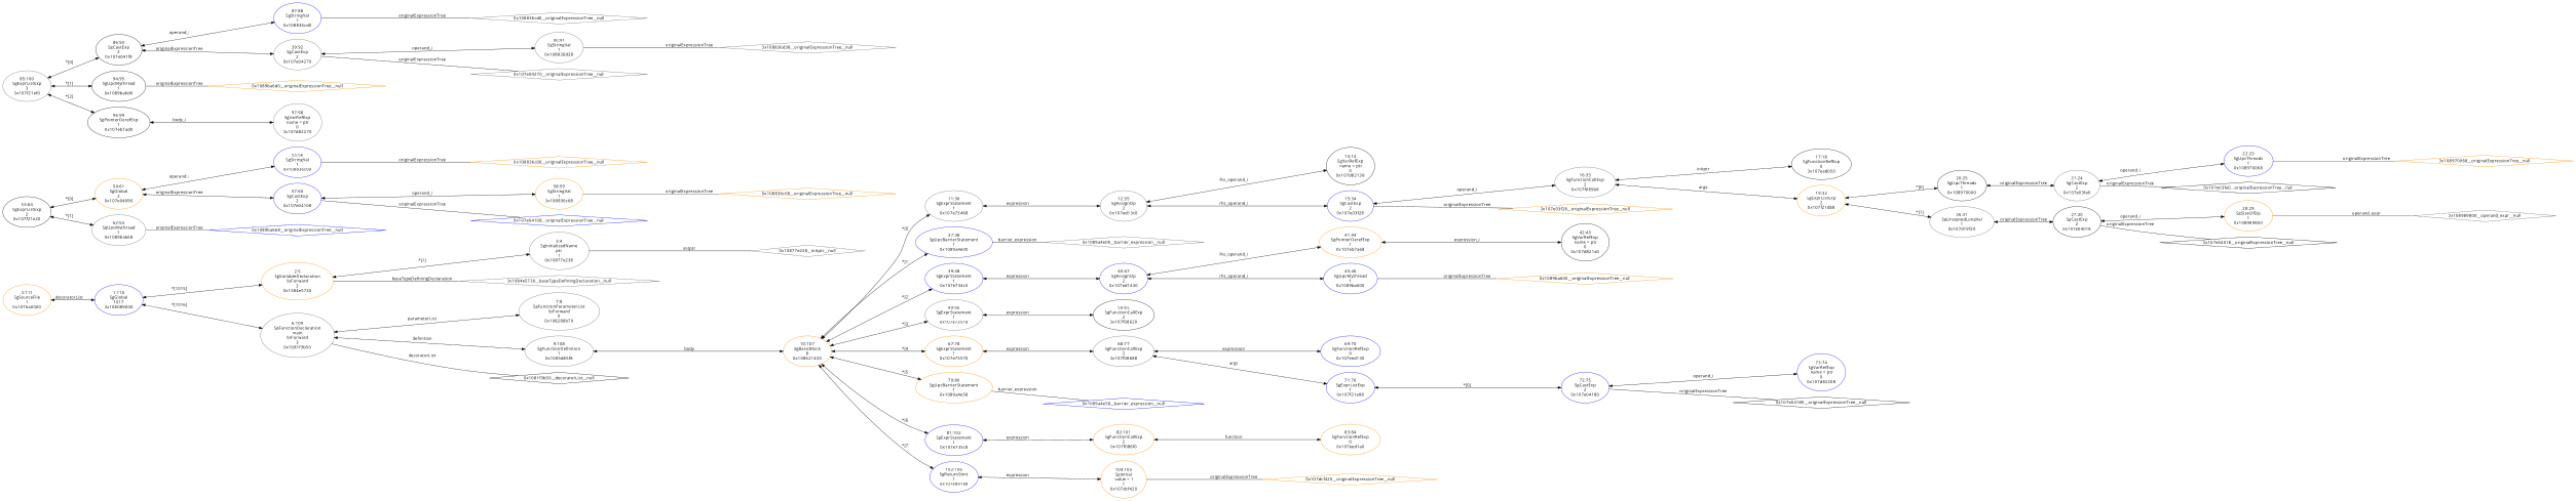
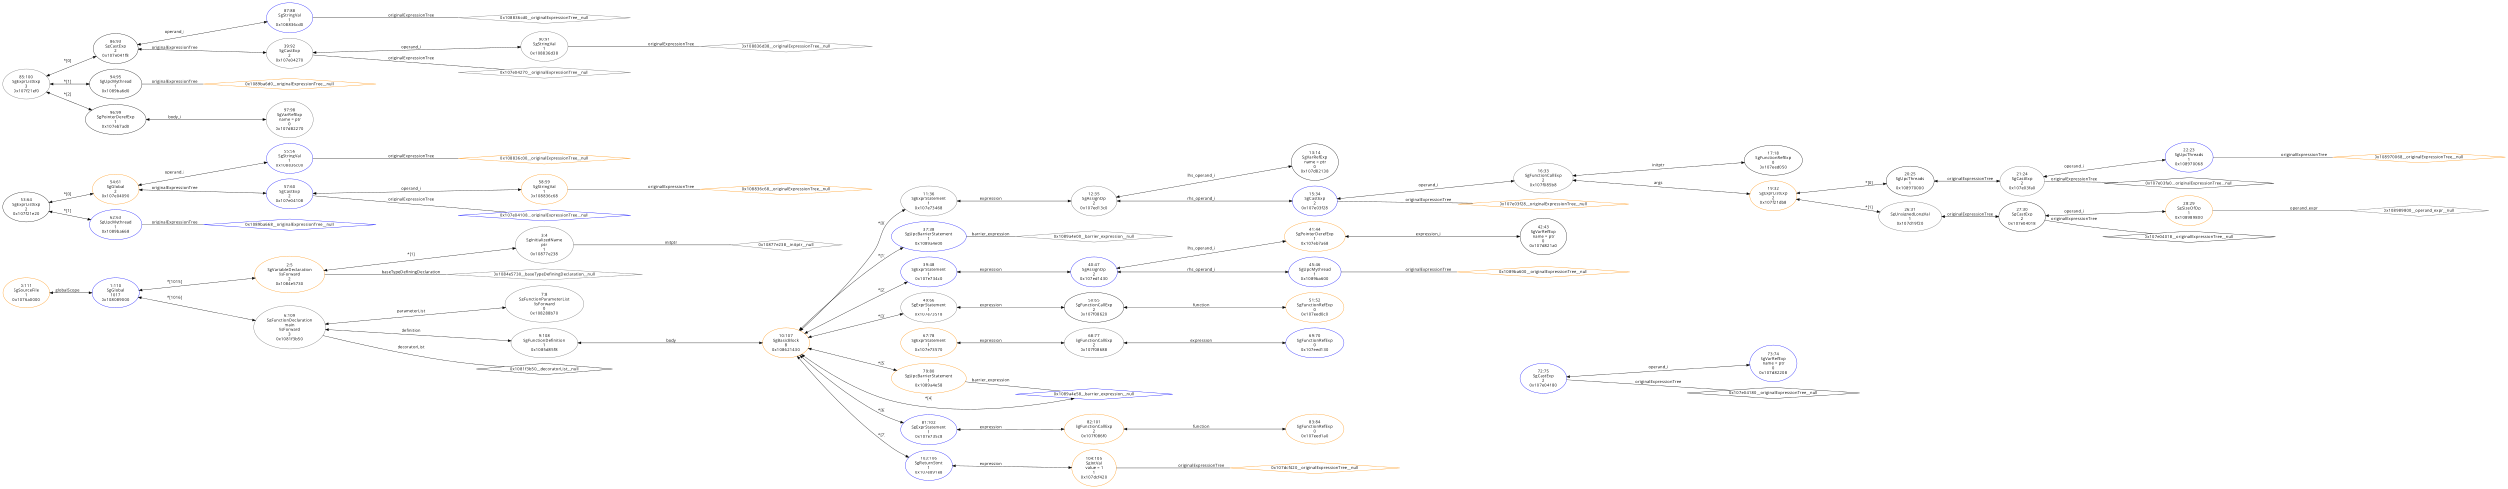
  digraph {
    fontname="Open Sans"
    rankdir=LR
    node [color=gray40 fontname="Open Sans"]
    edge [dir=both fontname="Open Sans"]
    n1 [label="3:4\nSgInitializedName\nptr\n1\n0x10877e238\n"]
    "0x10877e238__initptr__null" [shape=diamond]
    n3 [color=darkorange label="2:5\nSgVariableDeclaration\n!isForward\n2\n0x1084e5730\n"]
    "0x1084e5730__baseTypeDefiningDeclaration__null" [shape=diamond]
    n5 [label="7:8\nSgFunctionParameterList\n!isForward\n0\n0x108288b70\n"]
    n6 [color=black label="13:14\nSgVarRefExp\n name = ptr\n0\n0x107d82138\n"]
    n7 [color=black label="17:18\nSgFunctionRefExp\n0\n0x107eed050\n"]
    n8 [color=blue label="22:23\nSgUpcThreads\n1\n0x108970068\n"]
    "0x108970068__originalExpressionTree__null" [color=darkorange shape=diamond]
    n10 [label="21:24\nSgCastExp\n2\n0x107e03fa0\n"]
    "0x107e03fa0__originalExpressionTree__null" [color=black shape=diamond]
    n12 [color=black label="20:25\nSgUpcThreads\n1\n0x108970000\n"]
    n13 [color=darkorange label="28:29\nSgSizeOfOp\n1\n0x108989800\n"]
    "0x108989800__operand_expr__null" [shape=diamond]
    n15 [color=black label="27:30\nSgCastExp\n2\n0x107e04018\n"]
    "0x107e04018__originalExpressionTree__null" [color=black shape=diamond]
    n17 [label="26:31\nSgUnsignedLongVal\n1\n0x107d19f20\n"]
    n18 [color=darkorange label="19:32\nSgExprListExp\n2\n0x107f21db8\n"]
    n19 [label="16:33\nSgFunctionCallExp\n2\n0x107f085b8\n"]
    n20 [color=blue label="15:34\nSgCastExp\n2\n0x107e03f28\n"]
    "0x107e03f28__originalExpressionTree__null" [color=darkorange shape=diamond]
    n22 [label="12:35\nSgAssignOp\n2\n0x107ed13c0\n"]
    n23 [label="11:36\nSgExprStatement\n1\n0x107e73468\n"]
    n24 [color=blue label="37:38\nSgUpcBarrierStatement\n1\n0x1089a4e00\n"]
    "0x1089a4e00__barrier_expression__null" [shape=diamond]
    n26 [color=black label="42:43\nSgVarRefExp\n name = ptr\n0\n0x107d821a0\n"]
    n27 [color=darkorange label="41:44\nSgPointerDerefExp\n1\n0x107eb7a68\n"]
    n28 [color=blue label="45:46\nSgUpcMythread\n1\n0x1089ba600\n"]
    "0x1089ba600__originalExpressionTree__null" [color=darkorange shape=diamond]
    n30 [color=blue label="40:47\nSgAssignOp\n2\n0x107ed1430\n"]
    n31 [color=blue label="39:48\nSgExprStatement\n1\n0x107e734c0\n"]
+   n32 [color=darkorange label="51:52\nSgFunctionRefExp\n0\n0x107eed0c0\n"]
    n33 [color=blue label="55:56\nSgStringVal\n1\n0x108836c00\n"]
    "0x108836c00__originalExpressionTree__null" [color=darkorange shape=diamond]
    n35 [color=darkorange label="58:59\nSgStringVal\n1\n0x108836c68\n"]
    "0x108836c68__originalExpressionTree__null" [color=darkorange shape=diamond]
    n37 [color=blue label="57:60\nSgCastExp\n2\n0x107e04108\n"]
    "0x107e04108__originalExpressionTree__null" [color=blue shape=diamond]
    n39 [color=darkorange label="54:61\nSgGlobal\n2\n0x107e04090\n"]
-   n40 [label="62:63\nSgUpcMythread\n1\n0x1089ba668\n"]
+   n40 [color=blue label="62:63\nSgUpcMythread\n1\n0x1089ba668\n"]
    "0x1089ba668__originalExpressionTree__null" [color=blue shape=diamond]
    n42 [color=black label="53:64\nSgExprListExp\n2\n0x107f21e20\n"]
    n43 [color=black label="50:65\nSgFunctionCallExp\n2\n0x107f08620\n"]
    n44 [label="49:66\nSgExprStatement\n1\n0x107e73518\n"]
    n45 [color=blue label="69:70\nSgFunctionRefExp\n0\n0x107eed130\n"]
    n46 [color=blue label="73:74\nSgVarRefExp\n name = ptr\n0\n0x107d82208\n"]
    n47 [color=blue label="72:75\nSgCastExp\n2\n0x107e04180\n"]
    "0x107e04180__originalExpressionTree__null" [color=black shape=diamond]
-   n49 [color=blue label="71:76\nSgExprListExp\n1\n0x107f21e88\n"]
    n50 [label="68:77\nSgFunctionCallExp\n2\n0x107f08688\n"]
    n51 [color=darkorange label="67:78\nSgExprStatement\n1\n0x107e73570\n"]
    n52 [color=darkorange label="79:80\nSgUpcBarrierStatement\n1\n0x1089a4e58\n"]
    "0x1089a4e58__barrier_expression__null" [color=blue shape=diamond]
    n54 [color=darkorange label="83:84\nSgFunctionRefExp\n0\n0x107eed1a0\n"]
    n55 [color=blue label="87:88\nSgStringVal\n1\n0x108836cd0\n"]
    "0x108836cd0__originalExpressionTree__null" [shape=diamond]
    n57 [label="90:91\nSgStringVal\n1\n0x108836d38\n"]
    "0x108836d38__originalExpressionTree__null" [shape=diamond]
    n59 [label="39:92\nSgCastExp\n2\n0x107e04270\n"]
    "0x107e04270__originalExpressionTree__null" [shape=diamond]
    n61 [color=black label="86:93\nSgCastExp\n2\n0x107e041f8\n"]
    n62 [color=black label="94:95\nSgUpcMythread\n1\n0x1089ba6d0\n"]
    "0x1089ba6d0__originalExpressionTree__null" [color=darkorange shape=diamond]
    n64 [label="97:98\nSgVarRefExp\n name = ptr\n0\n0x107d82270\n"]
    n65 [color=black label="96:99\nSgPointerDerefExp\n1\n0x107eb7ad0\n"]
    n66 [label="85:100\nSgExprListExp\n3\n0x107f21ef0\n"]
    n67 [color=darkorange label="82:101\nSgFunctionCallExp\n2\n0x107f086f0\n"]
    n68 [color=blue label="81:102\nSgExprStatement\n1\n0x107e735c8\n"]
    n69 [color=darkorange label="104:105\nSgIntVal\n value = 1\n1\n0x107dcf420\n"]
    "0x107dcf420__originalExpressionTree__null" [color=darkorange shape=diamond]
    n71 [color=blue label="103:106\nSgReturnStmt\n1\n0x107e891e8\n"]
    n72 [color=darkorange label="10:107\nSgBasicBlock\n8\n0x108621430\n"]
    n73 [label="9:108\nSgFunctionDefinition\n1\n0x1085d85f8\n"]
    n74 [label="6:109\nSgFunctionDeclaration\nmain\n!isForward\n3\n0x1081f3b50\n"]
    "0x1081f3b50__decoratorList__null" [color=black shape=diamond]
    n76 [color=blue label="1:110\nSgGlobal\n1017\n0x108089000\n"]
    n77 [color=darkorange label="0:111\nSgSourceFile\n1\n0x1076a0000\n"]
    n1 -> "0x10877e238__initptr__null" [dir=none label=initptr]
    n3 -> n1 [label="*[1]"]
    n3 -> "0x1084e5730__baseTypeDefiningDeclaration__null" [dir=none label=baseTypeDefiningDeclaration]
    n8 -> "0x108970068__originalExpressionTree__null" [dir=none label=originalExpressionTree]
    n10 -> n8 [label=operand_i]
    n10 -> "0x107e03fa0__originalExpressionTree__null" [dir=none label=originalExpressionTree]
    n12 -> n10 [label=originalExpressionTree]
    n13 -> "0x108989800__operand_expr__null" [dir=none label=operand_expr]
    n15 -> n13 [label=operand_i]
    n15 -> "0x107e04018__originalExpressionTree__null" [dir=none label=originalExpressionTree]
    n17 -> n15 [label=originalExpressionTree]
    n18 -> n12 [label="*[0]"]
    n18 -> n17 [label="*[1]"]
    n19 -> n7 [label=initptr]
    n19 -> n18 [label=args]
    n20 -> n19 [label=operand_i]
    n20 -> "0x107e03f28__originalExpressionTree__null" [dir=none label=originalExpressionTree]
    n22 -> n6 [label=lhs_operand_i]
    n22 -> n20 [label=rhs_operand_i]
    n23 -> n22 [label=expression]
    n24 -> "0x1089a4e00__barrier_expression__null" [dir=none label=barrier_expression]
    n27 -> n26 [label=expression_i]
    n28 -> "0x1089ba600__originalExpressionTree__null" [dir=none label=originalExpressionTree]
    n30 -> n27 [label=lhs_operand_i]
    n30 -> n28 [label=rhs_operand_i]
    n31 -> n30 [label=expression]
    n33 -> "0x108836c00__originalExpressionTree__null" [dir=none label=originalExpressionTree]
    n35 -> "0x108836c68__originalExpressionTree__null" [dir=none label=originalExpressionTree]
    n37 -> n35 [label=operand_i]
    n37 -> "0x107e04108__originalExpressionTree__null" [dir=none label=originalExpressionTree]
    n39 -> n33 [label=operand_i]
    n39 -> n37 [label=originalExpressionTree]
    n40 -> "0x1089ba668__originalExpressionTree__null" [dir=none label=originalExpressionTree]
    n42 -> n39 [label="*[0]"]
    n42 -> n40 [label="*[1]"]
+   n43 -> n32 [label=function]
    n44 -> n43 [label=expression]
    n47 -> n46 [label=operand_i]
    n47 -> "0x107e04180__originalExpressionTree__null" [dir=none label=originalExpressionTree]
-   n49 -> n47 [label="*[0]"]
    n50 -> n45 [label=expression]
-   n50 -> n49 [label=args]
    n51 -> n50 [label=expression]
    n52 -> "0x1089a4e58__barrier_expression__null" [dir=none label=barrier_expression]
    n55 -> "0x108836cd0__originalExpressionTree__null" [dir=none label=originalExpressionTree]
    n57 -> "0x108836d38__originalExpressionTree__null" [dir=none label=originalExpressionTree]
    n59 -> n57 [label=operand_i]
    n59 -> "0x107e04270__originalExpressionTree__null" [dir=none label=originalExpressionTree]
    n61 -> n55 [label=operand_i]
    n61 -> n59 [label=originalExpressionTree]
    n62 -> "0x1089ba6d0__originalExpressionTree__null" [dir=none label=originalExpressionTree]
    n65 -> n64 [label=body_i]
    n66 -> n61 [label="*[0]"]
    n66 -> n62 [label="*[1]"]
    n66 -> n65 [label="*[2]"]
    n67 -> n54 [label=function]
    n68 -> n67 [label=expression]
    n69 -> "0x107dcf420__originalExpressionTree__null" [dir=none label=originalExpressionTree]
    n71 -> n69 [label=expression]
    n72 -> n23 [label="*[0]"]
    n72 -> n24 [label="*[1]"]
    n72 -> n31 [label="*[2]"]
    n72 -> n44 [label="*[3]"]
-   n72 -> n51 [label="*[4]"]
+   n72 -> "0x1089a4e58__barrier_expression__null" [label="*[4]"]
    n72 -> n52 [label="*[5]"]
    n72 -> n68 [label="*[6]"]
    n72 -> n71 [label="*[7]"]
    n73 -> n72 [label=body]
    n74 -> n5 [label=parameterList]
    n74 -> n73 [label=definition]
    n74 -> "0x1081f3b50__decoratorList__null" [dir=none label=decoratorList]
    n76 -> n3 [label="*[1015]"]
    n76 -> n74 [label="*[1016]"]
-   n77 -> n76 [label=decoratorList]
+   n77 -> n76 [label=globalScope]
  }
